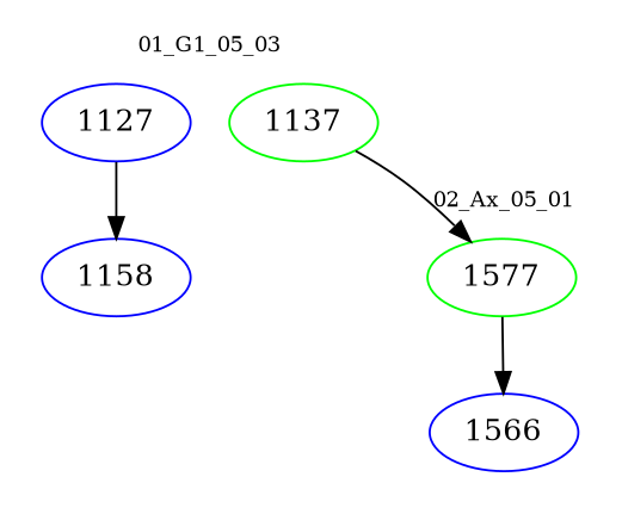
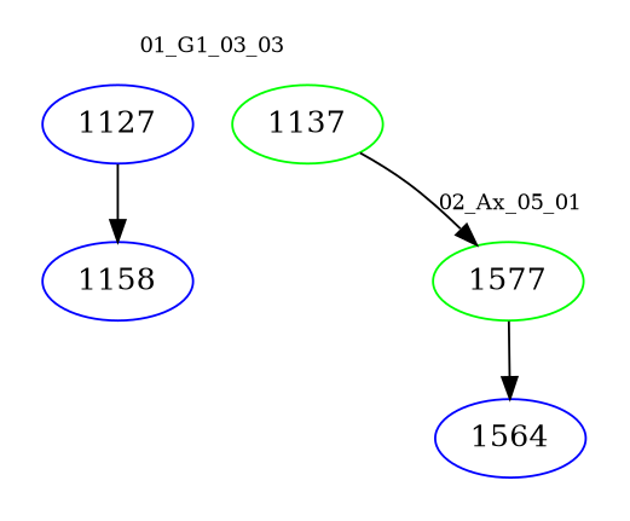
  digraph {
    fontname="DejaVu Serif"
    node [color=blue fontname="DejaVu Serif"]
    edge [color=black fontname="DejaVu Serif"]
    n1 [color=green label=1577]
-   n2 [label=1566]
+   n2 [label=1564]
    n3 [color=green label=1137]
    n4 [label=1127]
    n5 [label=1158]
    subgraph cluster_1 {
      color=white
      fontsize=10
      label="02_Ax_05_01"
      n1
      n2
    }
    subgraph cluster_2 {
      color=white
      fontsize=10
-     label="01_G1_05_03"
+     label="01_G1_03_03"
      n3
      n4
      n5
    }
    n1 -> n2
    n3 -> n1
    n4 -> n5
  }
